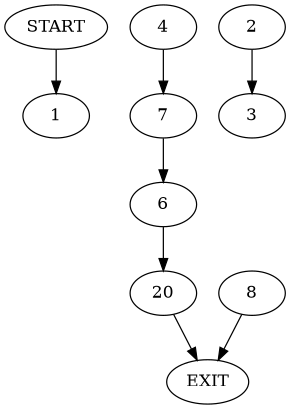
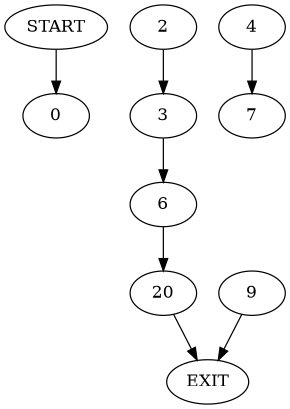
  digraph {
    n1 [label=START]
-   1
+   1 [label=0]
    n3 [label=EXIT]
    2
    3
    6
    4
    7
    n9 [label=20]
-   9 [label=8]
+   9
    n1 -> 1
    2 -> 3
-   7 -> 6
+   3 -> 6
    6 -> n9
    4 -> 7
    n9 -> n3
    9 -> n3
  }
